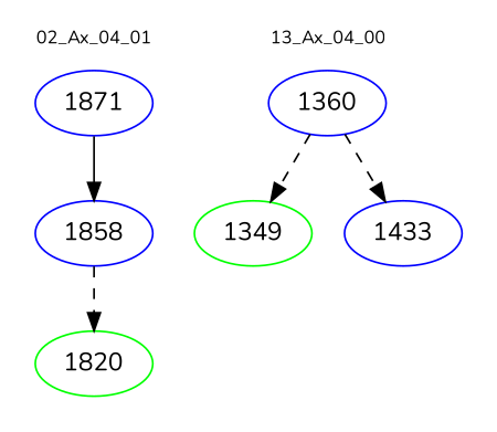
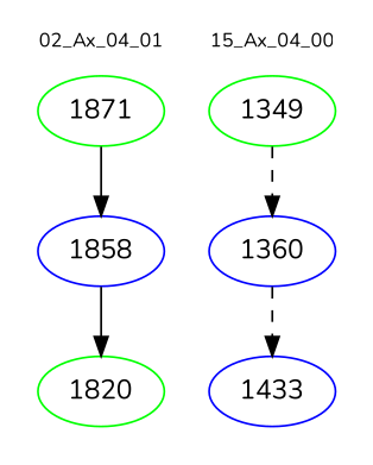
  digraph {
    fontname=Nunito
    node [color=blue fontname=Nunito]
    edge [color=black fontname=Nunito style=solid]
    n1 [label=1858]
    n2 [color=green label=1820]
-   n3 [label=1871]
+   n3 [color=green label=1871]
    n4 [label=1360]
    n5 [color=green label=1349]
    n6 [label=1433]
    subgraph cluster_1 {
      color=white
      fontsize=10
      label="02_Ax_04_01"
      n1
      n2
      n3
    }
    subgraph cluster_2 {
      color=white
      fontsize=10
-     label="13_Ax_04_00"
+     label="15_Ax_04_00"
      n4
      n5
      n6
    }
-   n1 -> n2 [style=dashed]
+   n1 -> n2
    n3 -> n1
-   n4 -> n5 [style=dashed]
+   n5 -> n4 [style=dashed]
    n4 -> n6 [style=dashed]
  }
